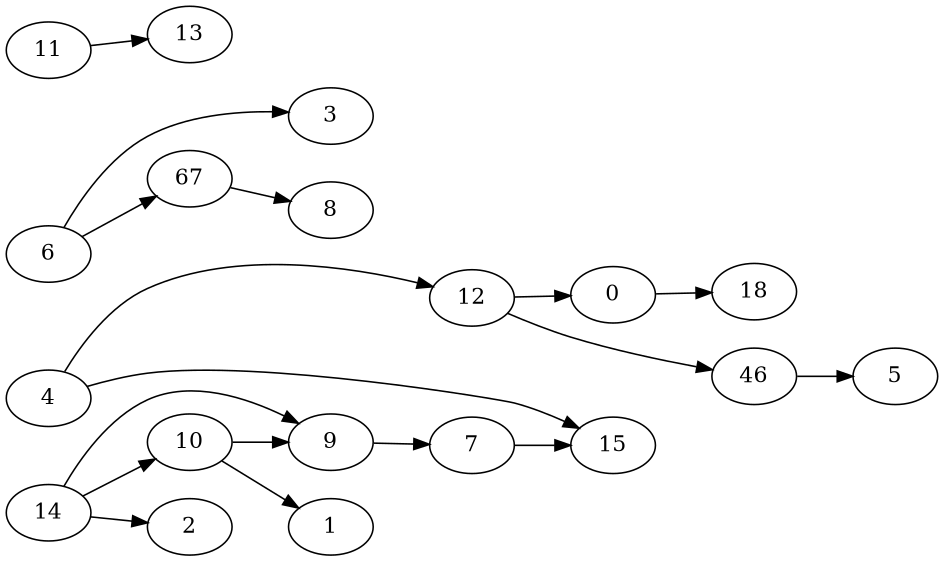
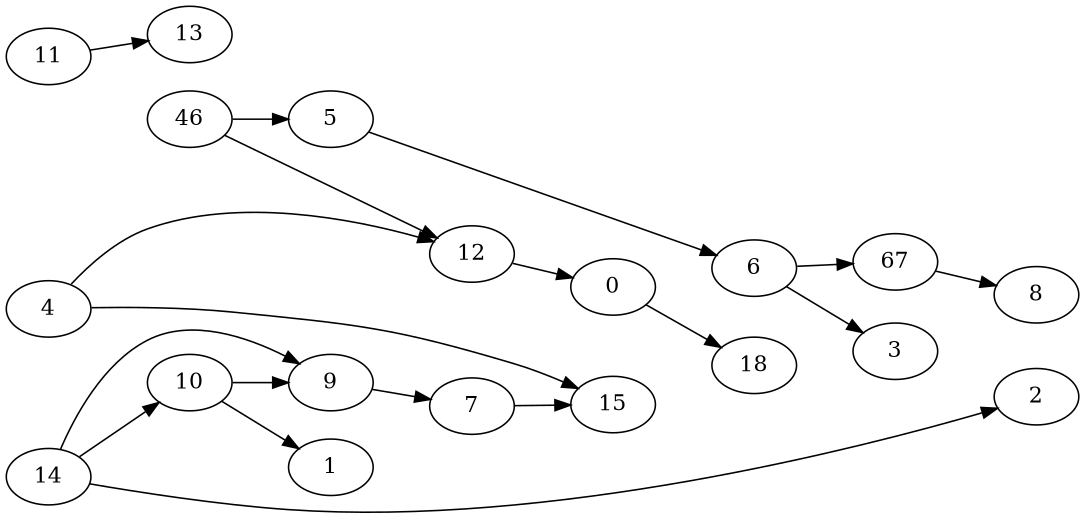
  digraph {
    rankdir=LR
    edge [weight=0]
    0
    18
    4
    12
    15
    n6 [label=46]
    5
    6
    3
    n10 [label=67]
    8
    7
    11
    13
    9
    10
    1
    14
    2
    0 -> 18
    4 -> 12
    4 -> 15
    12 -> 0
-   12 -> n6
+   n6 -> 12
    n6 -> 5
+   5 -> 6
    6 -> 3
    6 -> n10
    n10 -> 8
    7 -> 15
    11 -> 13
    9 -> 7
    10 -> 9 [weight=1]
    10 -> 1
    14 -> 9
    14 -> 10
    14 -> 2
  }
